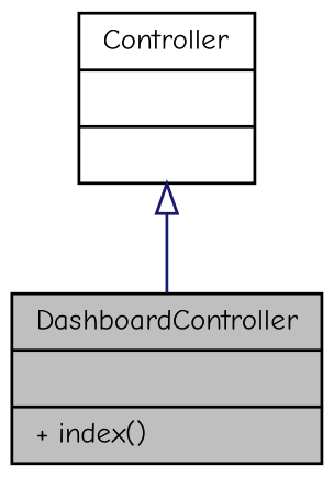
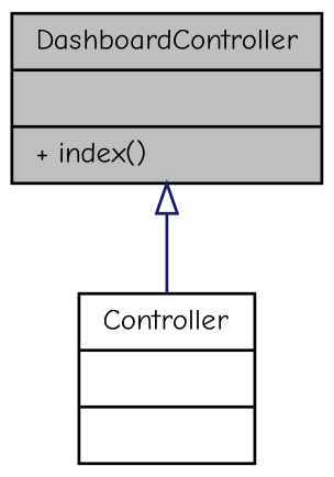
  digraph {
    fontname="Comic Neue"
    node [color=black fontname="Comic Neue" fontsize=10 shape=record]
    n1 [fillcolor=grey75 fontcolor=black height=0.2 label="{DashboardController\n||+ index()\l}" style=filled width=0.4]
    n2 [height=0.2 label="{Controller\n||}" width=0.4]
-   n2 -> n1 [arrowtail=onormal color=midnightblue dir=back fontname="Comic Neue" fontsize=10 labelfontname=Helvetica labelfontsize=10 style=solid]
+   n1 -> n2 [arrowtail=onormal color=midnightblue dir=back fontname="Comic Neue" fontsize=10 labelfontname=Helvetica labelfontsize=10 style=solid]
  }
